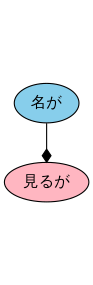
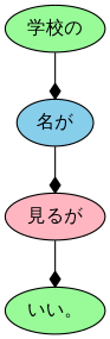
  digraph {
    fontname=Nunito
    node [fillcolor=palegreen fontname=Nunito style=filled]
    edge [arrowhead=diamond fontname=Nunito]
    n1 [fillcolor=lightpink label="見るが"]
+   n2 [label="いい。"]
+   n3 [label="学校の"]
    n4 [fillcolor=skyblue label="名が"]
+   n1 -> n2
+   n3 -> n4
    n4 -> n1
  }
